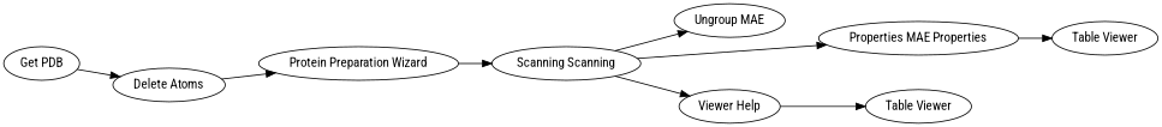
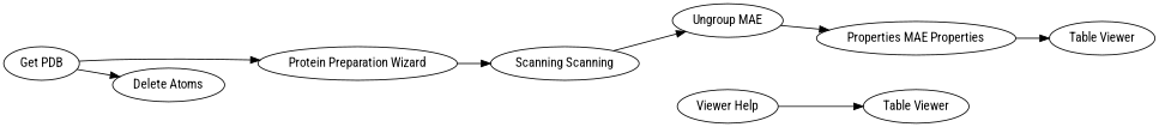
  digraph {
    fontname="Roboto Condensed"
    rankdir=LR
    node [fontname="Roboto Condensed"]
    edge [fontname="Roboto Condensed"]
    n1 [label="Scanning Scanning"]
    n2 [label="Ungroup MAE"]
    n3 [label="Viewer Help"]
    n4 [label="Properties MAE Properties"]
    n5 [label="Table Viewer"]
    n6 [label="Table Viewer"]
    n7 [label="Protein Preparation Wizard"]
    n8 [label="Delete Atoms"]
    n9 [label="Get PDB"]
    n1 -> n2
-   n1 -> n3
-   n1 -> n4
+   n2 -> n4
    n3 -> n5
    n4 -> n6
    n7 -> n1
-   n8 -> n7
+   n9 -> n7
    n9 -> n8
  }
